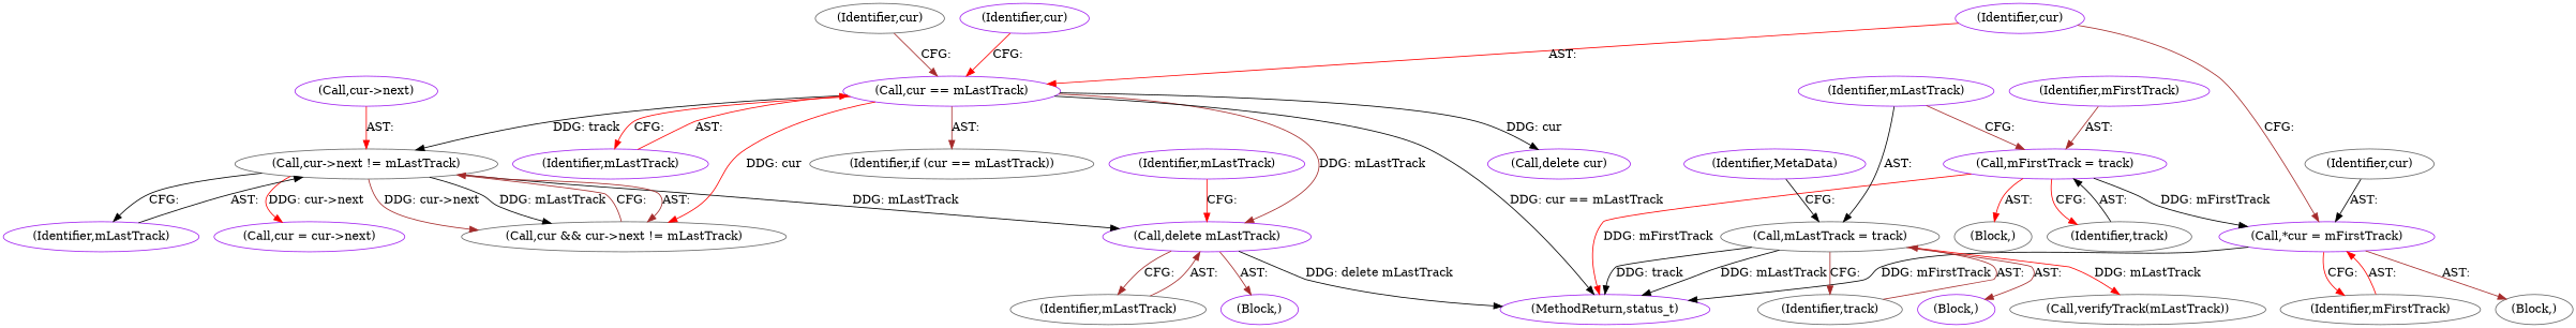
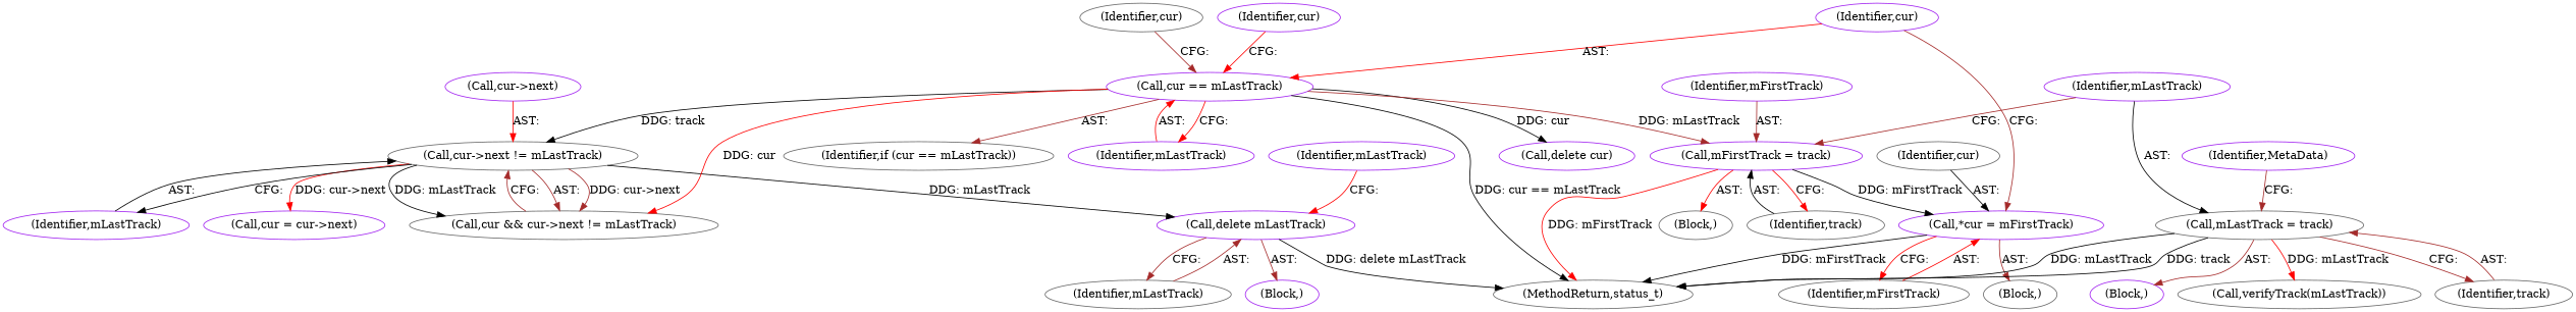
  digraph {
    node [color=purple]
    edge [color=brown]
    n1 [label="(Call,delete mLastTrack)"]
    n2 [color=gray40 label="(Identifier,mLastTrack)"]
-   n3 [label="(MethodReturn,status_t)"]
+   n3 [color=gray40 label="(MethodReturn,status_t)"]
    n4 [label="(Block,)"]
    n5 [color=gray40 label="(Call,cur->next != mLastTrack)"]
    n6 [label="(Call,cur = cur->next)"]
    n7 [color=gray40 label="(Call,cur && cur->next != mLastTrack)"]
    n8 [label="(Identifier,mLastTrack)"]
    n9 [label="(Call,cur == mLastTrack)"]
    n10 [label="(Call,delete cur)"]
    n11 [label="(Identifier,mLastTrack)"]
    n12 [color=gray40 label="(Identifier,if (cur == mLastTrack))"]
    n13 [label="(Call,*cur = mFirstTrack)"]
    n14 [color=gray40 label="(Identifier,mFirstTrack)"]
    n15 [color=gray40 label="(Block,)"]
    n16 [label="(Call,mFirstTrack = track)"]
    n17 [color=gray40 label="(Block,)"]
    n18 [color=gray40 label="(Identifier,track)"]
    n19 [color=gray40 label="(Call,mLastTrack = track)"]
    n20 [color=gray40 label="(Identifier,track)"]
    n21 [label="(Block,)"]
    n22 [color=gray40 label="(Call,verifyTrack(mLastTrack))"]
    n23 [label="(Identifier,MetaData)"]
    n24 [label="(Identifier,mFirstTrack)"]
    n25 [label="(Identifier,mLastTrack)"]
    n26 [label="(Identifier,cur)"]
    n27 [color=gray40 label="(Identifier,cur)"]
    n28 [label="(Call,cur->next)"]
    n29 [color=gray40 label="(Identifier,cur)"]
    n30 [label="(Identifier,mLastTrack)"]
    n31 [label="(Identifier,cur)"]
    n1 -> n2 [label="CFG: "]
    n1 -> n3 [color=black label="DDG: delete mLastTrack"]
    n1 -> n4 [label="AST: "]
    n2 -> n1 [label="AST: "]
    n5 -> n1 [color=black label="DDG: mLastTrack"]
    n5 -> n6 [color=red label="DDG: cur->next"]
    n5 -> n7 [label="AST: "]
    n5 -> n7 [label="DDG: cur->next"]
    n5 -> n7 [color=black label="DDG: mLastTrack"]
    n5 -> n8 [color=black label="CFG: "]
    n7 -> n5 [label="CFG: "]
    n8 -> n5 [color=black label="AST: "]
-   n9 -> n1 [label="DDG: mLastTrack"]
+   n9 -> n16 [label="DDG: mLastTrack"]
    n9 -> n3 [color=black label="DDG: cur == mLastTrack"]
    n9 -> n5 [color=black label="DDG: track"]
    n9 -> n7 [color=red label="DDG: cur"]
    n9 -> n10 [color=black label="DDG: cur"]
    n9 -> n11 [color=red label="CFG: "]
    n9 -> n12 [label="AST: "]
    n11 -> n9 [color=red label="AST: "]
    n13 -> n3 [color=black label="DDG: mFirstTrack"]
    n13 -> n14 [color=red label="CFG: "]
    n13 -> n15 [label="AST: "]
    n14 -> n13 [color=red label="AST: "]
    n16 -> n3 [color=red label="DDG: mFirstTrack"]
    n16 -> n13 [color=black label="DDG: mFirstTrack"]
    n16 -> n17 [color=red label="AST: "]
    n16 -> n18 [color=red label="CFG: "]
    n18 -> n16 [color=black label="AST: "]
    n19 -> n3 [color=black label="DDG: mLastTrack"]
    n19 -> n3 [color=black label="DDG: track"]
    n19 -> n20 [label="CFG: "]
    n19 -> n21 [label="AST: "]
    n19 -> n22 [color=red label="DDG: mLastTrack"]
    n20 -> n19 [label="AST: "]
-   n23 -> n19 [color=black label="CFG: "]
+   n23 -> n19 [label="CFG: "]
    n24 -> n16 [label="AST: "]
    n25 -> n16 [label="CFG: "]
    n25 -> n19 [color=black label="AST: "]
    n26 -> n9 [color=red label="AST: "]
    n26 -> n13 [label="CFG: "]
    n27 -> n13 [color=black label="AST: "]
    n28 -> n5 [color=red label="AST: "]
    n29 -> n9 [label="CFG: "]
    n30 -> n1 [color=red label="CFG: "]
    n31 -> n9 [color=red label="CFG: "]
  }
